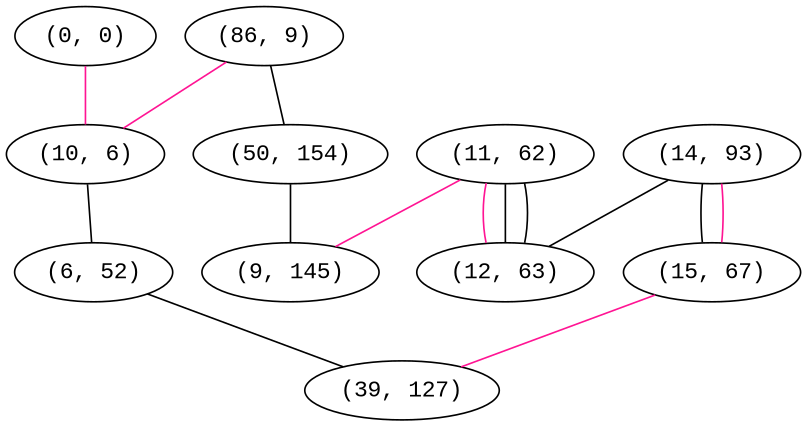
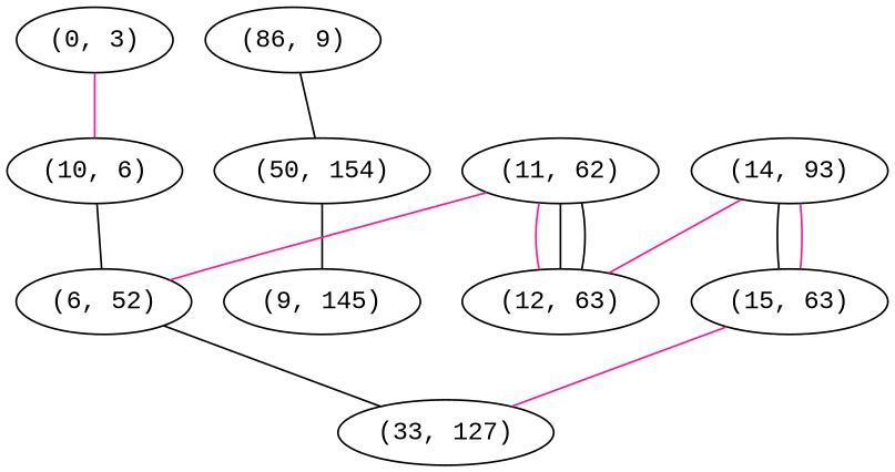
  graph {
    fontname="Liberation Mono"
    node [fontname="Liberation Mono"]
    edge [color=deeppink fontname="Liberation Mono" weight=1]
    n1 [label="(86, 9)"]
    "(10, 6)"
    "(50, 154)"
    "(6, 52)"
    "(9, 145)"
-   "(0, 0)"
+   "(0, 0)" [label="(0, 3)"]
    n7 [label="(14, 93)"]
-   "(15, 63)" [label="(15, 67)"]
+   "(15, 63)"
    "(12, 63)"
-   "(33, 127)" [label="(39, 127)"]
+   "(33, 127)"
    "(11, 62)"
-   n1 -- "(10, 6)" [weight=3]
    n1 -- "(50, 154)" [color=black]
    "(10, 6)" -- "(6, 52)" [color=black]
    "(50, 154)" -- "(9, 145)" [color=black weight=3]
    "(6, 52)" -- "(33, 127)" [color=black]
    "(0, 0)" -- "(10, 6)" [weight=4]
    n7 -- "(15, 63)" [color=black]
    n7 -- "(15, 63)" [weight=2]
-   n7 -- "(12, 63)" [color=black]
+   n7 -- "(12, 63)"
    "(15, 63)" -- "(33, 127)"
-   "(11, 62)" -- "(9, 145)"
+   "(11, 62)" -- "(6, 52)"
    "(11, 62)" -- "(12, 63)"
    "(11, 62)" -- "(12, 63)" [color=black]
    "(11, 62)" -- "(12, 63)" [color=black]
  }
